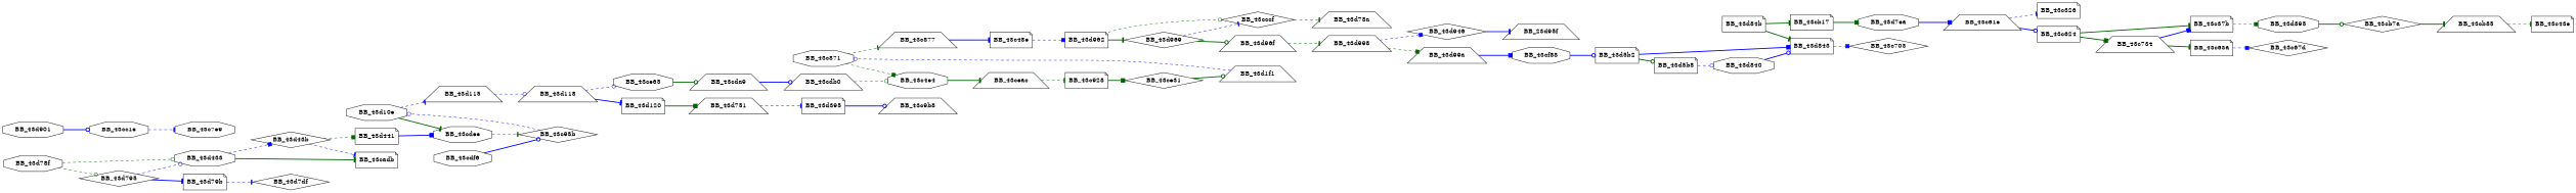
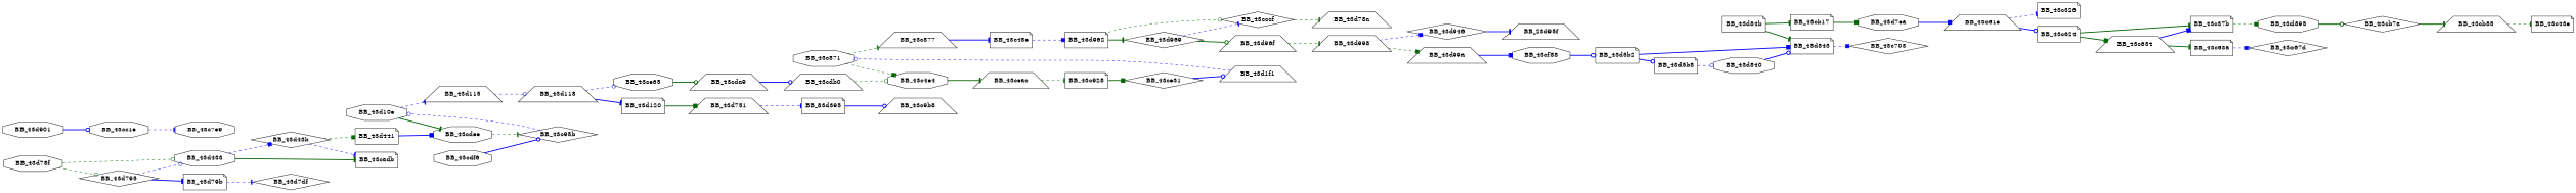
  digraph {
    rankdir=LR
    node [shape=note]
    edge [arrowhead=tee color=blue style=bold]
    BB_43d895 [shape=octagon]
    BB_43c37b
    BB_43cb7a [shape=diamond]
    BB_43cb85 [shape=trapezium]
    BB_43c48e
    BB_43d962
    BB_43cccf [shape=diamond]
    BB_43d969 [shape=diamond]
    BB_43d78a [shape=trapezium]
    BB_43d96f [shape=trapezium]
    BB_43c4e4 [shape=octagon]
    BB_43ceac [shape=trapezium]
    BB_43c928
    BB_43ce31 [shape=diamond]
    BB_43c61e [shape=trapezium]
    BB_43c326
    BB_43c624
-   BB_43c634 [shape=trapezium label=BB_43c734]
+   BB_43c634 [shape=trapezium]
    BB_43c63a
    BB_43c67d [shape=diamond]
    BB_43c703 [shape=diamond]
    BB_43d118 [shape=trapezium]
    BB_43ce65 [shape=octagon]
    BB_43d120
    BB_43d901 [shape=octagon]
    BB_43cc1e [shape=octagon]
    BB_43c871 [shape=octagon]
    BB_43c877 [shape=trapezium]
    BB_43d1f1 [shape=trapezium]
    BB_43c95b [shape=diamond]
    BB_43d10e [shape=octagon]
    BB_43cdee [shape=octagon]
    BB_43d115 [shape=trapezium]
    BB_43d7ea [shape=octagon]
    BB_43cb17
    BB_43c43e
    BB_43c7e9 [shape=octagon]
    BB_43cda9 [shape=trapezium]
    BB_43cdb0 [shape=trapezium]
    BB_43cdf6 [shape=octagon]
    BB_43cf88 [shape=octagon]
    BB_43d5b2
    BB_43d5b8
    BB_43d843
    BB_43d840 [shape=octagon]
    BB_43d751 [shape=trapezium]
-   BB_43d395
+   BB_43d395 [label=BB_83d395]
    BB_43c9b8 [shape=trapezium]
    BB_43d433 [shape=octagon]
    BB_43cadb
    BB_43d43b [shape=diamond]
    BB_43d441
    BB_43d84b
    BB_43d78f [shape=octagon]
    BB_43d795 [shape=diamond]
    BB_43d79b
    BB_43d7df [shape=diamond]
    BB_43d946 [shape=diamond]
    n59 [label=BB_23d95f shape=trapezium]
    BB_43d998 [shape=trapezium]
    BB_43d99a [shape=trapezium]
    BB_43d895 -> BB_43cb7a [arrowhead=odot color=darkgreen]
    BB_43c37b -> BB_43d895 [arrowhead=box color=darkgreen style=dashed]
    BB_43cb7a -> BB_43cb85 [color=darkgreen]
    BB_43cb85 -> BB_43c43e [color=darkgreen style=dashed]
    BB_43c48e -> BB_43d962 [arrowhead=box style=dashed]
    BB_43d962 -> BB_43cccf [arrowhead=odot color=darkgreen style=dashed]
    BB_43d962 -> BB_43d969 [color=darkgreen]
    BB_43cccf -> BB_43d78a [color=darkgreen style=dashed]
    BB_43d969 -> BB_43cccf [style=dashed]
    BB_43d969 -> BB_43d96f [arrowhead=odot color=darkgreen]
    BB_43d96f -> BB_43d998 [color=darkgreen style=dashed]
    BB_43c4e4 -> BB_43ceac [color=darkgreen]
    BB_43ceac -> BB_43c928 [color=darkgreen style=dashed]
    BB_43c928 -> BB_43ce31 [arrowhead=box color=darkgreen]
-   BB_43ce31 -> BB_43d1f1 [arrowhead=odot color=darkgreen]
+   BB_43ce31 -> BB_43d1f1 [arrowhead=odot]
    BB_43c61e -> BB_43c326 [style=dashed]
    BB_43c61e -> BB_43c624 [arrowhead=odot]
    BB_43c624 -> BB_43c37b [color=darkgreen]
    BB_43c624 -> BB_43c634 [arrowhead=box color=darkgreen]
    BB_43c634 -> BB_43c37b [arrowhead=box]
    BB_43c634 -> BB_43c63a [color=darkgreen]
    BB_43c63a -> BB_43c67d [arrowhead=box style=dashed]
    BB_43d118 -> BB_43ce65 [arrowhead=odot style=dashed]
    BB_43d118 -> BB_43d120
    BB_43ce65 -> BB_43cda9 [arrowhead=odot color=darkgreen]
    BB_43d120 -> BB_43d751 [arrowhead=box color=darkgreen]
    BB_43d901 -> BB_43cc1e [arrowhead=odot]
    BB_43cc1e -> BB_43c7e9 [style=dashed]
    BB_43c871 -> BB_43c4e4 [arrowhead=box color=darkgreen style=dashed]
    BB_43c871 -> BB_43c877 [color=darkgreen style=dashed]
    BB_43c877 -> BB_43c48e
    BB_43d1f1 -> BB_43c871 [arrowhead=odot style=dashed]
    BB_43c95b -> BB_43d10e [arrowhead=odot style=dashed]
    BB_43d10e -> BB_43cdee [color=darkgreen]
    BB_43d10e -> BB_43d115 [style=dashed]
    BB_43cdee -> BB_43c95b [color=darkgreen style=dashed]
    BB_43d115 -> BB_43d118 [arrowhead=odot style=dashed]
    BB_43d7ea -> BB_43c61e [arrowhead=box]
    BB_43cb17 -> BB_43d7ea [arrowhead=box color=darkgreen]
    BB_43cda9 -> BB_43cdb0 [arrowhead=odot]
    BB_43cdb0 -> BB_43c4e4 [arrowhead=odot color=darkgreen style=dashed]
    BB_43cdf6 -> BB_43c95b [arrowhead=odot]
    BB_43cf88 -> BB_43d5b2 [arrowhead=odot]
-   BB_43d5b2 -> BB_43d5b8 [arrowhead=odot color=darkgreen]
+   BB_43d5b2 -> BB_43d5b8 [arrowhead=odot]
    BB_43d5b2 -> BB_43d843 [arrowhead=box]
    BB_43d5b8 -> BB_43d840 [arrowhead=odot style=dashed]
    BB_43d843 -> BB_43c703 [arrowhead=box style=dashed]
    BB_43d840 -> BB_43d843 [arrowhead=odot]
    BB_43d751 -> BB_43d395 [style=dashed]
    BB_43d395 -> BB_43c9b8 [arrowhead=odot]
    BB_43d433 -> BB_43cadb [color=darkgreen]
    BB_43d433 -> BB_43d43b [arrowhead=box style=dashed]
    BB_43d43b -> BB_43cadb [style=dashed]
    BB_43d43b -> BB_43d441 [arrowhead=box color=darkgreen style=dashed]
    BB_43d441 -> BB_43cdee [arrowhead=box]
    BB_43d84b -> BB_43cb17 [color=darkgreen]
    BB_43d84b -> BB_43d843 [color=darkgreen]
    BB_43d78f -> BB_43d433 [arrowhead=odot color=darkgreen style=dashed]
    BB_43d78f -> BB_43d795 [arrowhead=odot color=darkgreen style=dashed]
    BB_43d795 -> BB_43d433 [arrowhead=odot style=dashed]
    BB_43d795 -> BB_43d79b
    BB_43d79b -> BB_43d7df [style=dashed]
    BB_43d946 -> n59
    BB_43d998 -> BB_43d946 [arrowhead=box style=dashed]
    BB_43d998 -> BB_43d99a [arrowhead=box color=darkgreen style=dashed]
    BB_43d99a -> BB_43cf88 [arrowhead=box]
  }
